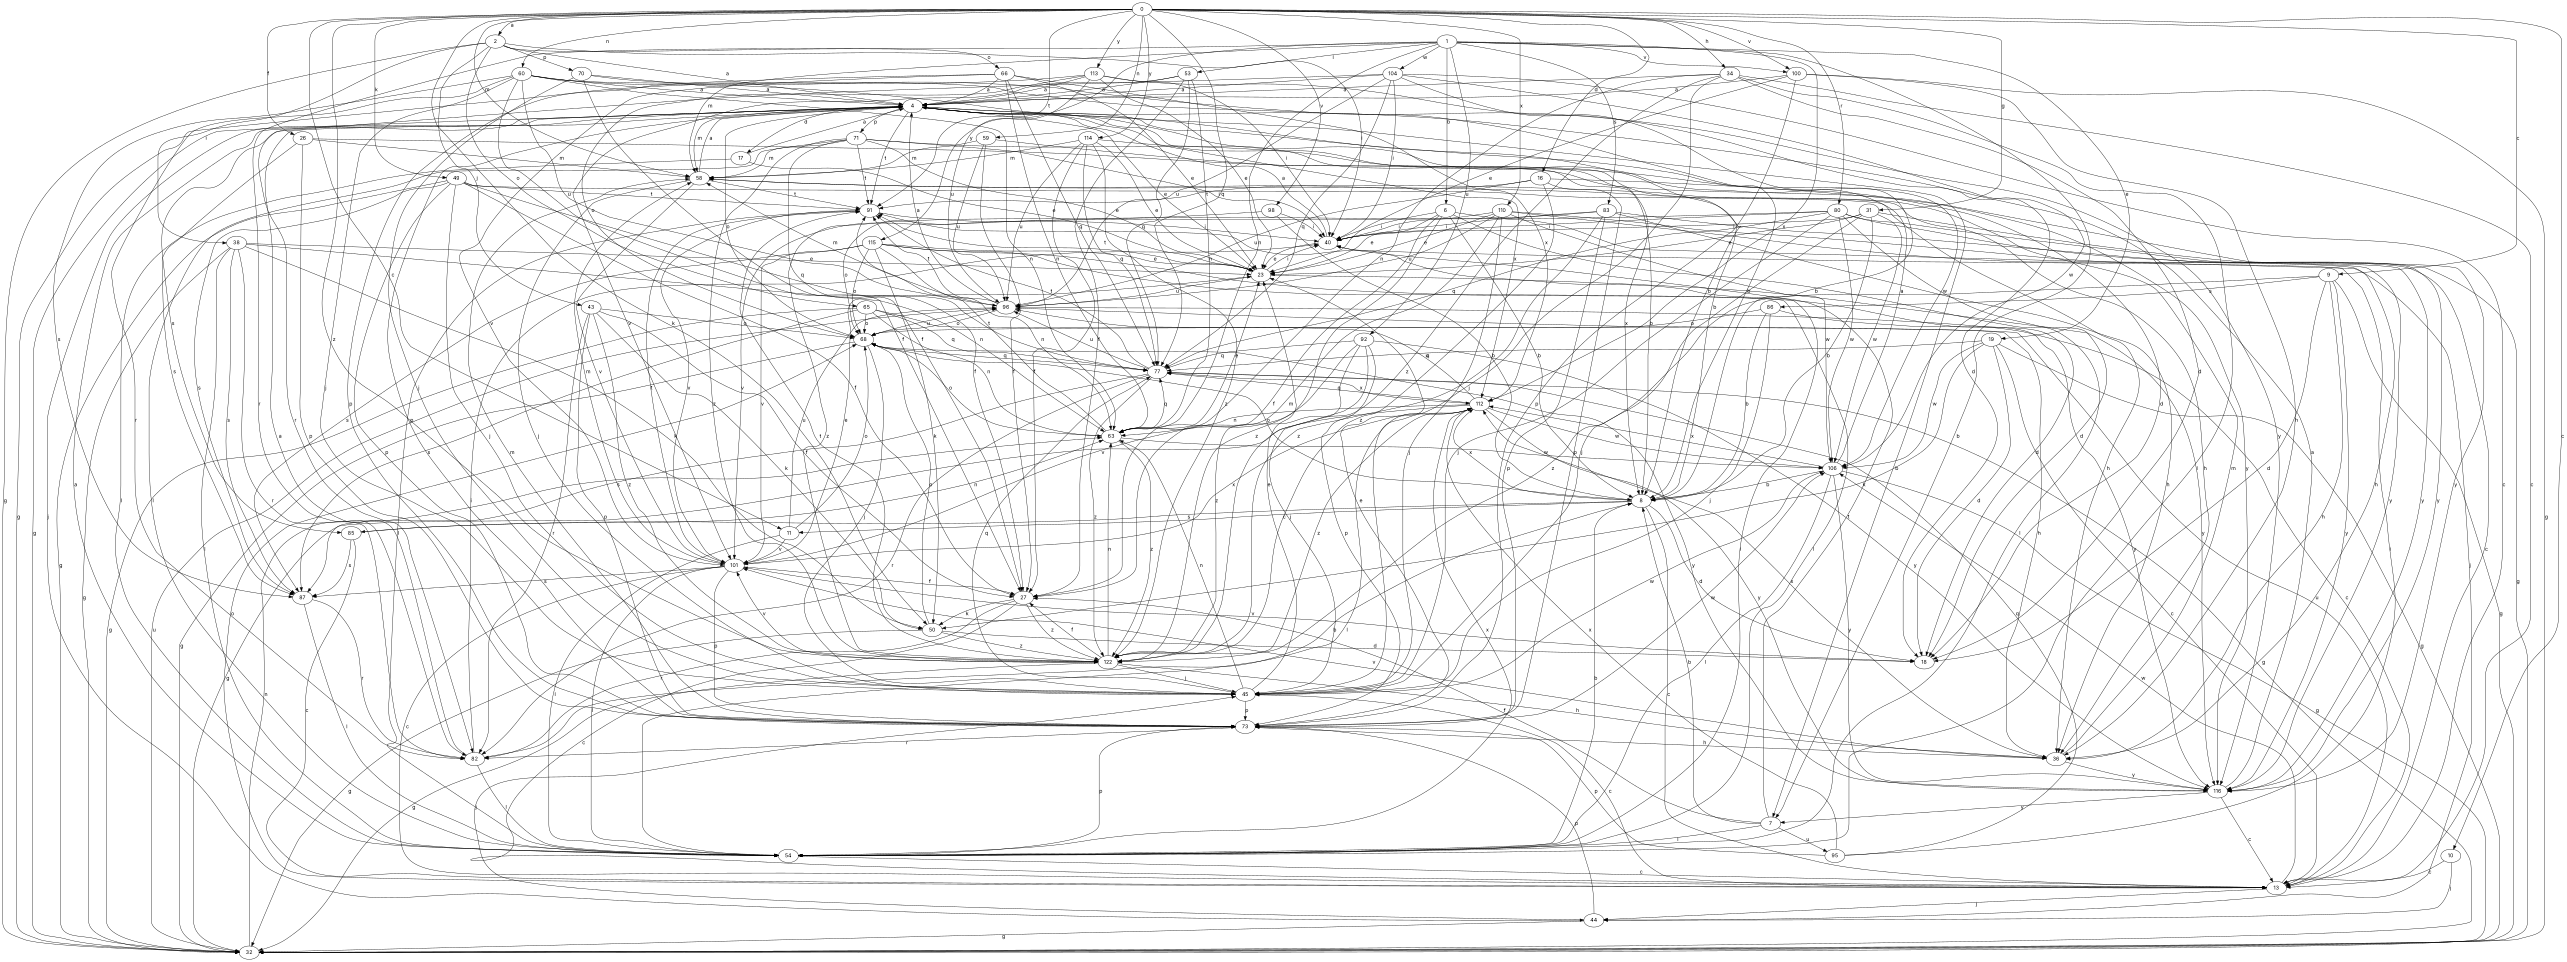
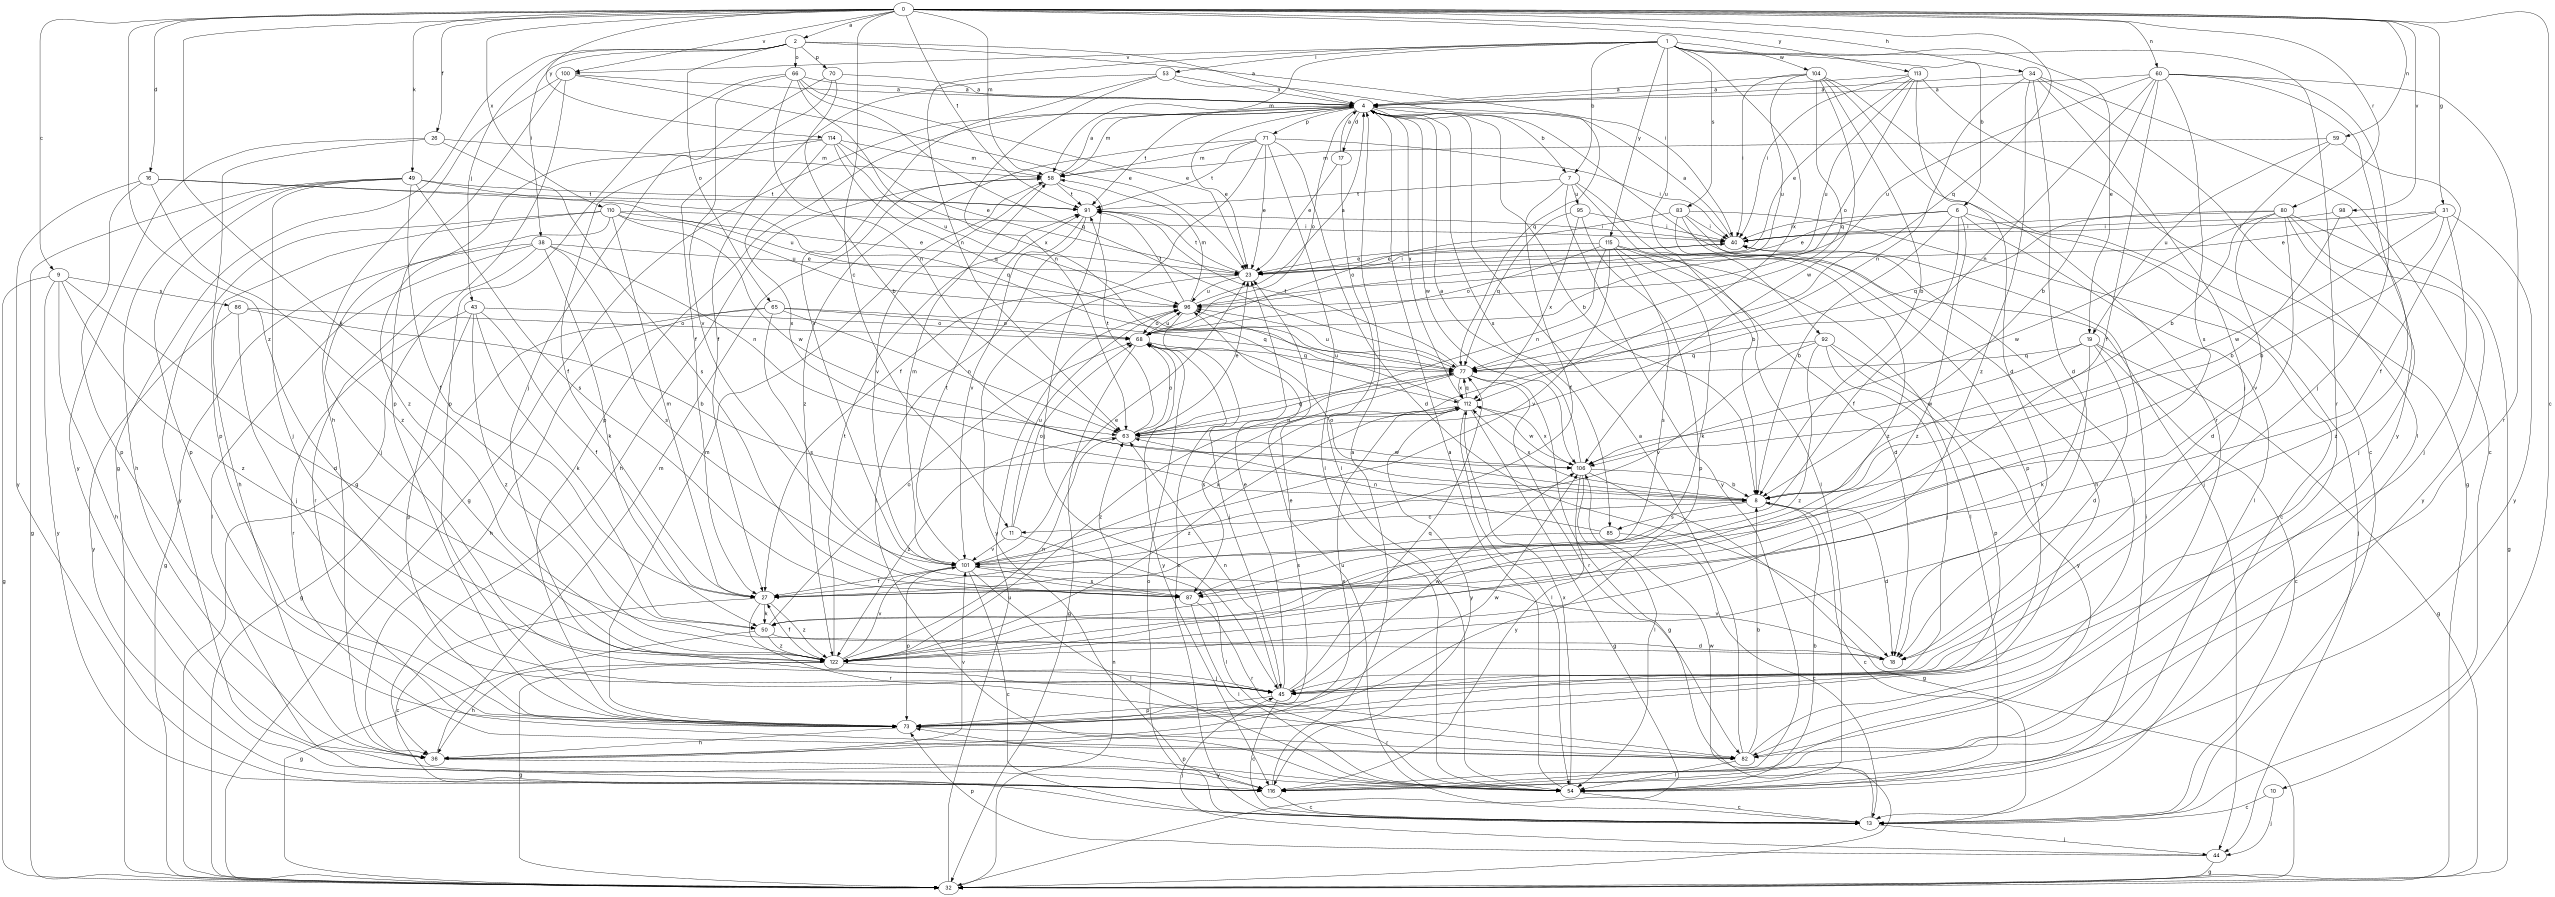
  strict digraph {
    fontname=Inter
    node [fontname=Inter]
    edge [fontname=Inter]
    0
    2
    9
    10
    11
    16
    26
    31
    34
    49
    50
    58
    59
    60
    77
    80
    91
    98
    100
    110
    113
    114
    122
    4
    32
    38
    40
    43
    65
    66
    70
    116
    18
    36
    86
    44
    13
    68
    54
    96
    101
    73
    87
    8
    23
    106
    45
    63
    27
    82
    112
    1
    6
    7
    19
    53
    83
    92
    104
    115
    95
    17
    71
    85
    0 -> 2 [label=a]
    0 -> 9 [label=c]
    0 -> 10 [label=c]
    0 -> 11 [label=c]
    0 -> 16 [label=d]
    0 -> 26 [label=f]
    0 -> 31 [label=g]
    0 -> 34 [label=h]
    0 -> 49 [label=k]
    0 -> 50 [label=k]
    0 -> 58 [label=m]
    0 -> 59 [label=n]
    0 -> 60 [label=n]
    0 -> 77 [label=q]
    0 -> 80 [label=r]
    0 -> 91 [label=t]
    0 -> 98 [label=v]
    0 -> 100 [label=v]
    0 -> 110 [label=x]
    0 -> 113 [label=y]
    0 -> 114 [label=y]
    0 -> 122 [label=z]
    2 -> 4 [label=a]
    2 -> 32 [label=g]
    2 -> 38 [label=i]
    2 -> 40 [label=i]
    2 -> 43 [label=j]
    2 -> 65 [label=o]
    2 -> 66 [label=o]
    2 -> 70 [label=p]
    9 -> 122 [label=z]
    9 -> 32 [label=g]
    9 -> 116 [label=y]
    9 -> 18 [label=d]
    9 -> 36 [label=h]
    9 -> 86 [label=s]
    10 -> 44 [label=j]
    10 -> 13 [label=c]
    11 -> 68 [label=o]
    11 -> 54 [label=l]
    11 -> 96 [label=u]
    11 -> 101 [label=v]
    16 -> 91 [label=t]
    16 -> 122 [label=z]
    16 -> 116 [label=y]
    16 -> 96 [label=u]
    16 -> 73 [label=p]
    26 -> 58 [label=m]
    26 -> 116 [label=y]
    26 -> 73 [label=p]
    26 -> 87 [label=s]
    31 -> 40 [label=i]
    31 -> 116 [label=y]
    31 -> 8 [label=b]
    31 -> 23 [label=e]
    31 -> 106 [label=w]
    31 -> 45 [label=j]
    34 -> 122 [label=z]
    34 -> 4 [label=a]
    34 -> 18 [label=d]
    34 -> 13 [label=c]
    34 -> 54 [label=l]
    34 -> 45 [label=j]
    34 -> 63 [label=n]
    49 -> 77 [label=q]
    49 -> 91 [label=t]
    49 -> 32 [label=g]
    49 -> 36 [label=h]
    49 -> 73 [label=p]
    49 -> 87 [label=s]
    49 -> 45 [label=j]
    49 -> 27 [label=f]
    50 -> 122 [label=z]
    50 -> 32 [label=g]
    50 -> 18 [label=d]
    50 -> 68 [label=o]
    58 -> 91 [label=t]
    58 -> 4 [label=a]
    58 -> 36 [label=h]
    58 -> 101 [label=v]
    58 -> 45 [label=j]
    59 -> 58 [label=m]
-   59 -> 96 [label=u]
+   59 -> 19 [label=u]
    59 -> 8 [label=b]
    59 -> 27 [label=f]
    60 -> 4 [label=a]
    60 -> 116 [label=y]
    60 -> 96 [label=u]
    60 -> 87 [label=s]
    60 -> 8 [label=b]
    60 -> 45 [label=j]
    60 -> 63 [label=n]
    60 -> 27 [label=f]
    60 -> 82 [label=r]
    77 -> 91 [label=t]
    77 -> 122 [label=z]
    77 -> 32 [label=g]
    77 -> 96 [label=u]
    77 -> 87 [label=s]
    77 -> 82 [label=r]
    77 -> 112 [label=x]
    80 -> 77 [label=q]
    80 -> 32 [label=g]
    80 -> 40 [label=i]
    80 -> 116 [label=y]
    80 -> 18 [label=d]
    80 -> 101 [label=v]
    80 -> 106 [label=w]
    80 -> 45 [label=j]
    91 -> 40 [label=i]
    91 -> 54 [label=l]
    91 -> 101 [label=v]
    98 -> 122 [label=z]
    98 -> 40 [label=i]
    98 -> 8 [label=b]
    100 -> 4 [label=a]
    100 -> 32 [label=g]
    100 -> 36 [label=h]
    100 -> 73 [label=p]
    100 -> 23 [label=e]
    110 -> 40 [label=i]
    110 -> 116 [label=y]
    110 -> 36 [label=h]
    110 -> 96 [label=u]
    110 -> 23 [label=e]
    110 -> 106 [label=w]
    110 -> 45 [label=j]
    110 -> 27 [label=m]
    113 -> 4 [label=a]
    113 -> 32 [label=g]
    113 -> 40 [label=i]
    113 -> 18 [label=d]
    113 -> 68 [label=o]
    113 -> 96 [label=u]
    113 -> 23 [label=e]
    114 -> 58 [label=m]
    114 -> 77 [label=q]
    114 -> 122 [label=z]
    114 -> 96 [label=u]
    114 -> 8 [label=x]
    114 -> 23 [label=e]
    114 -> 27 [label=f]
    122 -> 91 [label=t]
    122 -> 32 [label=g]
    122 -> 36 [label=h]
    122 -> 101 [label=v]
    122 -> 45 [label=j]
    122 -> 63 [label=n]
    122 -> 27 [label=f]
    4 -> 58 [label=m]
    4 -> 91 [label=t]
    4 -> 32 [label=g]
    4 -> 44 [label=j]
    4 -> 68 [label=o]
    4 -> 73 [label=p]
    4 -> 8 [label=b]
    4 -> 23 [label=e]
    4 -> 106 [label=w]
    4 -> 112 [label=x]
    4 -> 7 [label=b]
    4 -> 17 [label=d]
    4 -> 71 [label=p]
    4 -> 85 [label=s]
    32 -> 96 [label=u]
    32 -> 63 [label=n]
    38 -> 50 [label=k]
    38 -> 32 [label=g]
    38 -> 54 [label=l]
    38 -> 87 [label=s]
    38 -> 23 [label=e]
    38 -> 63 [label=n]
    38 -> 82 [label=r]
    40 -> 4 [label=a]
    40 -> 23 [label=e]
    43 -> 50 [label=k]
    43 -> 122 [label=z]
    43 -> 68 [label=o]
    43 -> 73 [label=p]
    43 -> 27 [label=f]
    43 -> 82 [label=r]
    65 -> 77 [label=q]
    65 -> 32 [label=g]
    65 -> 36 [label=h]
    65 -> 68 [label=o]
    65 -> 87 [label=s]
    65 -> 63 [label=n]
    66 -> 77 [label=q]
    66 -> 4 [label=a]
    66 -> 101 [label=v]
    66 -> 73 [label=p]
    66 -> 23 [label=e]
    66 -> 63 [label=n]
    66 -> 112 [label=x]
    70 -> 4 [label=a]
    70 -> 8 [label=b]
    70 -> 45 [label=j]
    70 -> 27 [label=f]
    116 -> 4 [label=a]
    116 -> 13 [label=c]
    18 -> 101 [label=v]
    36 -> 58 [label=m]
    36 -> 116 [label=y]
    36 -> 101 [label=v]
    36 -> 112 [label=x]
    86 -> 116 [label=y]
    86 -> 68 [label=o]
    86 -> 8 [label=b]
    86 -> 45 [label=j]
    44 -> 32 [label=g]
    44 -> 73 [label=p]
    44 -> 45 [label=j]
    13 -> 44 [label=j]
    13 -> 68 [label=o]
    13 -> 96 [label=u]
    13 -> 106 [label=w]
    68 -> 77 [label=q]
    68 -> 32 [label=g]
    68 -> 116 [label=y]
    68 -> 96 [label=u]
    68 -> 45 [label=j]
    54 -> 4 [label=a]
    54 -> 40 [label=i]
    54 -> 13 [label=c]
    54 -> 73 [label=p]
    54 -> 8 [label=b]
    54 -> 112 [label=x]
    96 -> 58 [label=m]
    96 -> 91 [label=t]
    96 -> 4 [label=a]
    96 -> 13 [label=c]
    96 -> 68 [label=o]
    101 -> 58 [label=m]
    101 -> 91 [label=t]
    101 -> 13 [label=c]
    101 -> 54 [label=l]
    101 -> 73 [label=p]
    101 -> 87 [label=s]
    101 -> 23 [label=e]
    101 -> 27 [label=f]
    101 -> 112 [label=x]
    73 -> 58 [label=m]
    73 -> 36 [label=h]
    73 -> 23 [label=e]
    73 -> 106 [label=w]
    73 -> 82 [label=r]
    87 -> 54 [label=l]
    87 -> 82 [label=r]
    8 -> 11 [label=c]
    8 -> 18 [label=d]
    8 -> 13 [label=c]
    8 -> 68 [label=o]
    8 -> 112 [label=x]
    8 -> 85 [label=s]
    23 -> 91 [label=t]
    23 -> 40 [label=i]
    23 -> 116 [label=y]
    23 -> 96 [label=u]
    106 -> 4 [label=a]
    106 -> 32 [label=g]
    106 -> 116 [label=y]
    106 -> 54 [label=l]
    106 -> 8 [label=b]
    106 -> 112 [label=x]
    45 -> 77 [label=q]
-   13 -> 45 [label=c]
+   45 -> 13 [label=c]
    45 -> 73 [label=p]
    45 -> 23 [label=e]
    45 -> 106 [label=w]
    45 -> 63 [label=n]
    63 -> 77 [label=q]
    63 -> 91 [label=t]
    63 -> 122 [label=z]
    63 -> 68 [label=o]
    63 -> 23 [label=e]
    63 -> 106 [label=w]
    27 -> 50 [label=k]
    27 -> 122 [label=z]
    27 -> 13 [label=c]
    27 -> 82 [label=r]
    82 -> 4 [label=a]
    82 -> 40 [label=i]
    82 -> 54 [label=l]
    82 -> 8 [label=b]
    112 -> 77 [label=q]
    112 -> 122 [label=z]
    112 -> 32 [label=g]
    112 -> 116 [label=y]
    112 -> 54 [label=l]
    112 -> 96 [label=u]
    112 -> 106 [label=w]
    112 -> 63 [label=n]
    1 -> 58 [label=m]
    1 -> 100 [label=v]
    1 -> 63 [label=n]
    1 -> 82 [label=r]
    1 -> 112 [label=x]
    1 -> 6 [label=b]
    1 -> 7 [label=b]
    1 -> 19 [label=e]
    1 -> 53 [label=l]
    1 -> 83 [label=s]
    1 -> 92 [label=u]
    1 -> 104 [label=w]
    1 -> 115 [label=y]
    6 -> 122 [label=z]
    6 -> 40 [label=i]
    6 -> 44 [label=j]
    6 -> 54 [label=l]
    6 -> 8 [label=b]
    6 -> 23 [label=e]
    6 -> 27 [label=f]
    7 -> 91 [label=t]
-   116 -> 7 [label=y]
+   7 -> 116 [label=y]
    7 -> 54 [label=l]
    7 -> 8 [label=b]
    7 -> 27 [label=f]
    7 -> 95 [label=u]
    19 -> 50 [label=k]
    19 -> 77 [label=q]
    19 -> 32 [label=g]
    19 -> 18 [label=d]
    19 -> 13 [label=c]
    19 -> 106 [label=w]
    53 -> 77 [label=q]
    53 -> 4 [label=a]
    53 -> 101 [label=v]
    53 -> 63 [label=n]
    53 -> 27 [label=f]
    83 -> 122 [label=z]
    83 -> 40 [label=i]
    83 -> 36 [label=h]
    83 -> 13 [label=c]
    83 -> 68 [label=o]
    83 -> 73 [label=p]
    92 -> 77 [label=q]
    92 -> 122 [label=z]
    92 -> 116 [label=y]
    92 -> 101 [label=v]
    92 -> 73 [label=p]
    92 -> 45 [label=j]
    104 -> 77 [label=q]
    104 -> 4 [label=a]
    104 -> 40 [label=i]
    104 -> 13 [label=c]
    104 -> 96 [label=u]
    104 -> 8 [label=b]
    104 -> 106 [label=w]
    104 -> 82 [label=r]
    115 -> 50 [label=k]
    115 -> 18 [label=d]
    115 -> 68 [label=o]
    115 -> 54 [label=l]
    115 -> 101 [label=v]
    115 -> 87 [label=s]
    115 -> 23 [label=e]
    115 -> 63 [label=n]
    95 -> 77 [label=q]
    95 -> 40 [label=i]
    95 -> 73 [label=p]
    95 -> 112 [label=x]
    17 -> 4 [label=a]
    17 -> 54 [label=l]
    17 -> 23 [label=e]
    71 -> 58 [label=m]
    71 -> 91 [label=t]
    71 -> 122 [label=z]
    71 -> 40 [label=i]
    71 -> 18 [label=d]
    71 -> 54 [label=l]
    71 -> 23 [label=e]
    71 -> 27 [label=f]
    85 -> 13 [label=c]
    85 -> 87 [label=s]
    85 -> 63 [label=n]
  }
